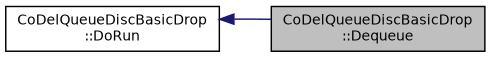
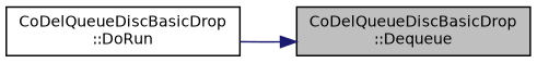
  digraph {
    rankdir=RL
    node [color=black fontname=Helvetica fontsize=10 shape=record style=filled]
    n1 [fillcolor=grey75 fontcolor=black height=0.2 label="CoDelQueueDiscBasicDrop\l::Dequeue" width=0.4]
    n2 [fillcolor=white height=0.2 label="CoDelQueueDiscBasicDrop\l::DoRun" width=0.4]
-   n2 -> n1 [color=midnightblue dir=back fontname=Helvetica fontsize=10 labelfontname=Helvetica labelfontsize=10 style=solid]
+   n1 -> n2 [color=midnightblue dir=back fontname=Helvetica fontsize=10 labelfontname=Helvetica labelfontsize=10 style=solid]
  }
